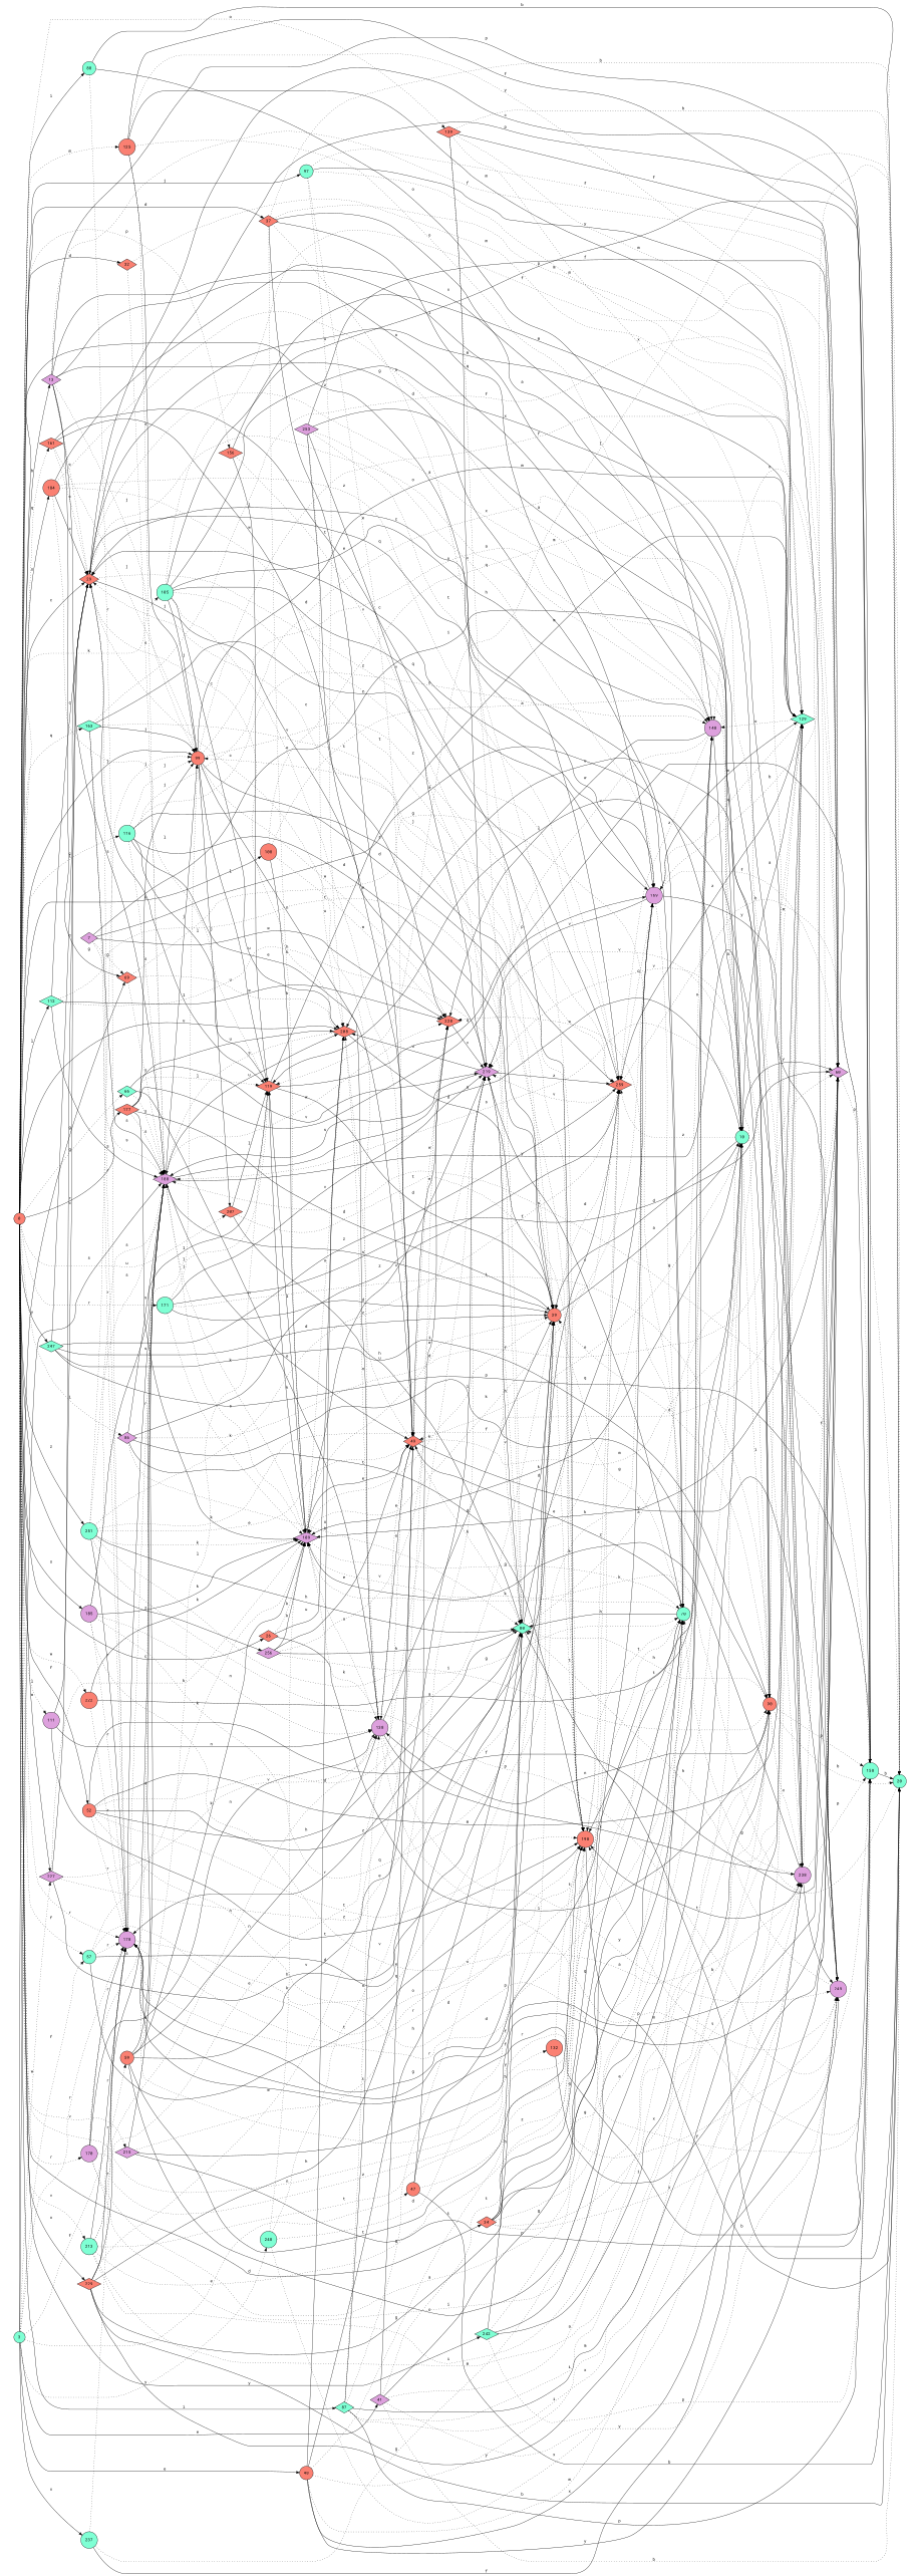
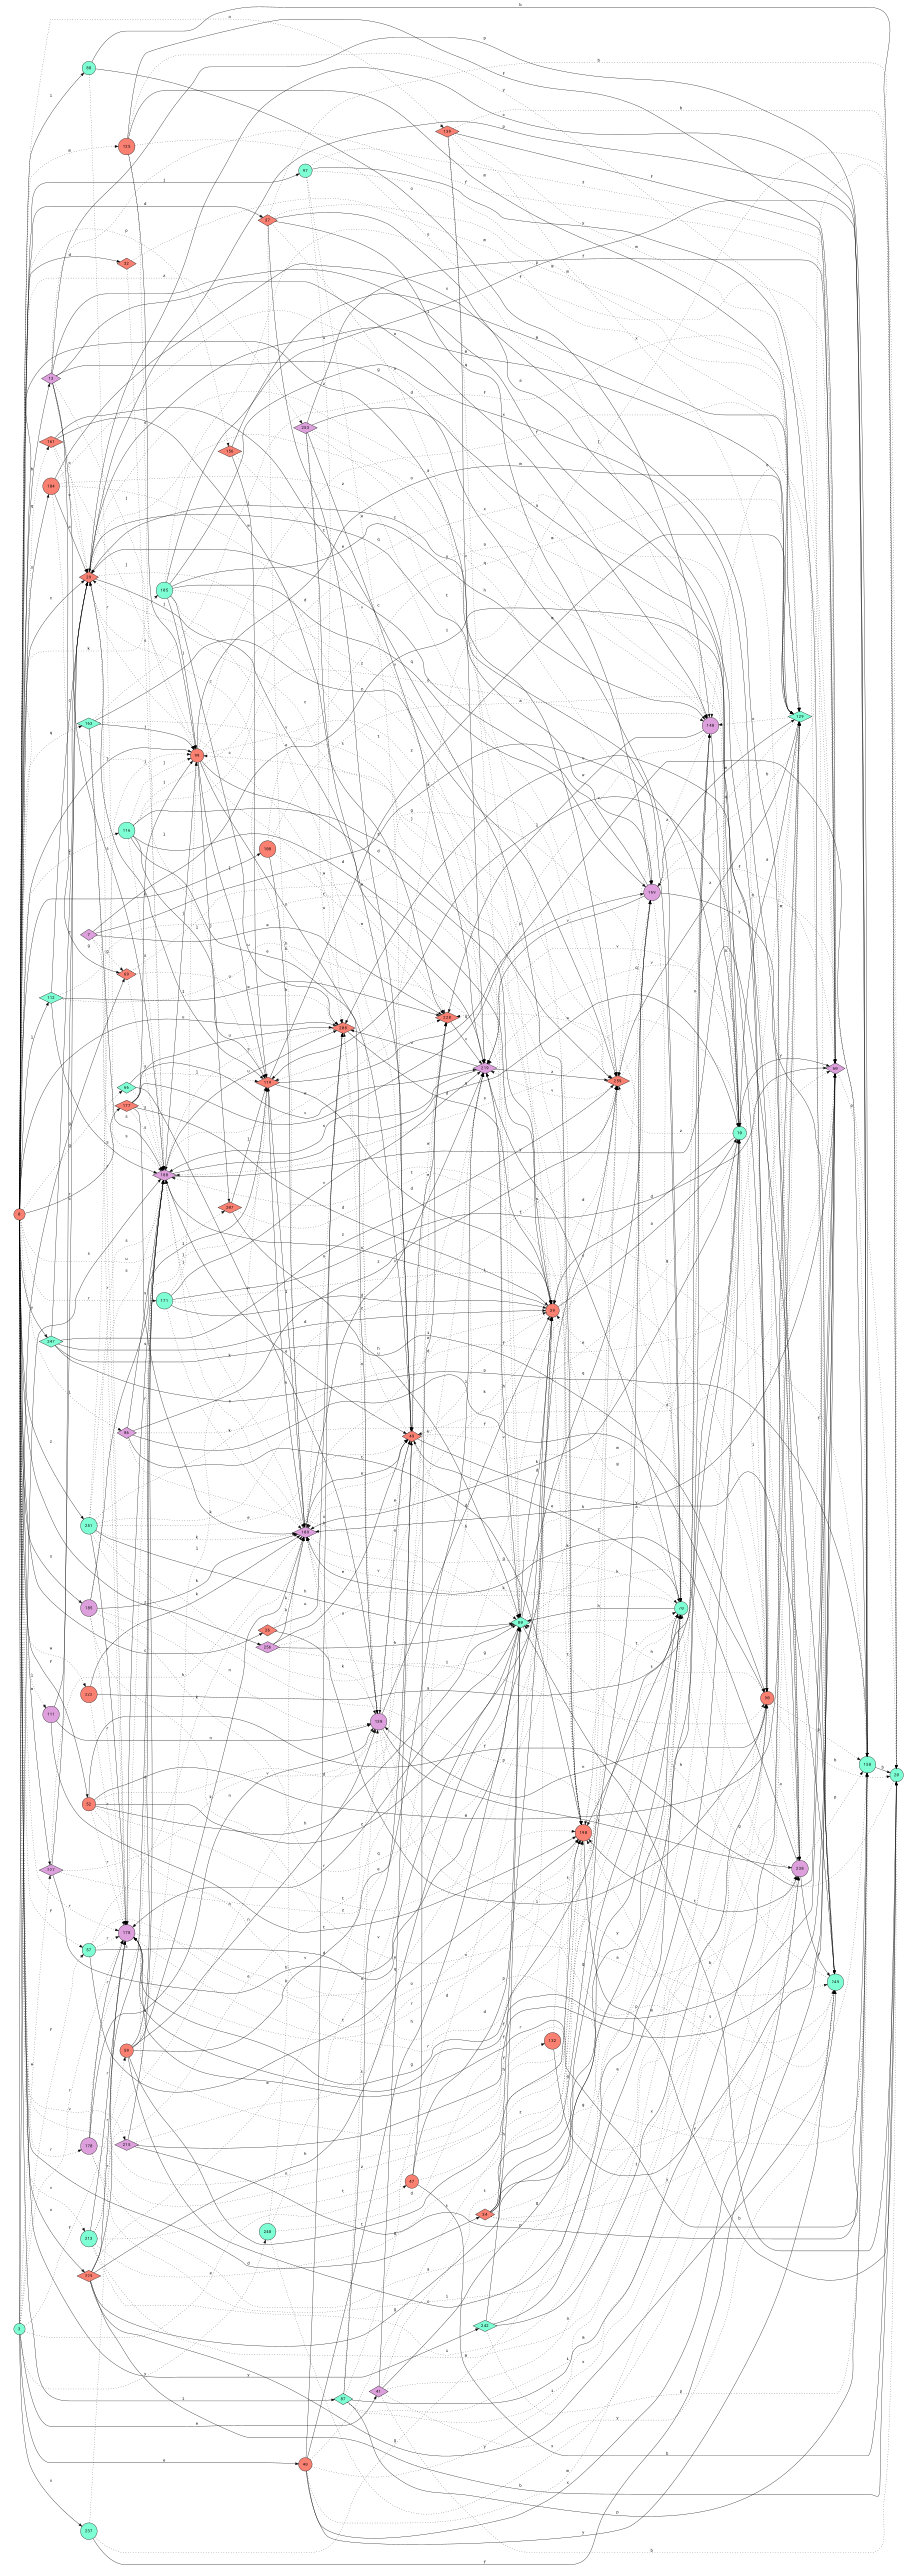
  strict digraph {
    fontname="Roboto Mono"
    rankdir=LR
    node [fillcolor=salmon fontname="Roboto Mono" shape=circle style=filled]
    edge [fontname="Roboto Mono" style=dotted]
    13 [fillcolor=plum shape=diamond]
    0
    26 [shape=diamond]
    29 [shape=diamond]
    32 [shape=diamond]
    34 [shape=diamond]
    37 [shape=diamond]
    52
    57 [fillcolor=aquamarine]
    66 [fillcolor=aquamarine shape=diamond]
    86 [fillcolor=plum shape=diamond]
    87 [fillcolor=aquamarine shape=diamond]
    88 [fillcolor=aquamarine]
    97 [fillcolor=aquamarine]
    99
    105 [fillcolor=aquamarine]
    108
    111 [fillcolor=plum]
    112 [fillcolor=aquamarine shape=diamond]
    116 [fillcolor=aquamarine]
    125
    132
    139 [shape=diamond]
    156 [shape=diamond]
    161 [shape=diamond]
    163 [fillcolor=aquamarine shape=diamond]
    170 [fillcolor=plum]
    171 [fillcolor=aquamarine]
    177 [shape=diamond]
    178 [fillcolor=plum]
    184
    185 [fillcolor=plum]
    207 [shape=diamond]
    208 [shape=diamond]
    213 [fillcolor=aquamarine]
    215 [fillcolor=plum shape=diamond]
    222
    227 [fillcolor=plum shape=diamond]
    229 [shape=diamond]
    242 [fillcolor=aquamarine shape=diamond]
    247 [fillcolor=aquamarine shape=diamond]
    251 [fillcolor=aquamarine]
    253 [fillcolor=plum shape=diamond]
    256 [fillcolor=plum shape=diamond]
    259 [shape=diamond]
    69 [shape=diamond]
    188 [fillcolor=plum shape=diamond]
    90
    60 [fillcolor=plum shape=diamond]
    70 [fillcolor=aquamarine]
    148 [fillcolor=plum]
    158 [fillcolor=aquamarine]
    109 [fillcolor=plum shape=diamond]
    10 [fillcolor=aquamarine]
    219 [fillcolor=plum shape=diamond]
    119 [shape=diamond]
    129 [fillcolor=aquamarine shape=diamond]
    169 [fillcolor=plum]
    80 [fillcolor=aquamarine shape=diamond]
    238 [fillcolor=plum]
-   249 [fillcolor=plum]
+   249 [fillcolor=aquamarine]
    39
    49 [shape=diamond]
    20 [fillcolor=aquamarine]
    198
    138 [fillcolor=plum]
    228 [shape=diamond]
    3 [fillcolor=aquamarine]
    41 [fillcolor=plum shape=diamond]
    47
    48
    59
    237 [fillcolor=aquamarine]
    248 [fillcolor=aquamarine]
    7 [fillcolor=plum shape=diamond]
    13 -> 29 [label=c]
    13 -> 99 [label=j]
    13 -> 69 [label=g style=solid]
    13 -> 188 [label=s style=solid]
    13 -> 90 [label=i style=solid]
    13 -> 60 [label=f]
    13 -> 70 [label=g style=solid]
    13 -> 148 [label=o style=solid]
    13 -> 158 [label=p style=solid]
    0 -> 13 [label=b style=solid]
    0 -> 26 [label=c style=solid]
    0 -> 29 [label=c style=solid]
    0 -> 32 [label=d style=solid]
    0 -> 34 [label=d style=solid]
    0 -> 37 [label=d style=solid]
    0 -> 52 [label=f style=solid]
    0 -> 57 [label=f]
    0 -> 66 [label=g]
    0 -> 86 [label=i]
    0 -> 87 [label=i style=solid]
    0 -> 88 [label=i style=solid]
    0 -> 97 [label=j style=solid]
    0 -> 99 [label=j style=solid]
    0 -> 105 [label=k]
    0 -> 108 [label=k style=solid]
    0 -> 111 [label=l]
    0 -> 112 [label=l style=solid]
    0 -> 116 [label=l]
    0 -> 125 [label=m]
    0 -> 132 [label=n]
    0 -> 139 [label=o]
    0 -> 156 [label=p]
    0 -> 161 [label=q]
    0 -> 163 [label=q]
    0 -> 170 [label=r]
    0 -> 171 [label=r]
    0 -> 177 [label=r style=solid]
    0 -> 178 [label=r]
    0 -> 184 [label=s style=solid]
    0 -> 185 [label=s style=solid]
    0 -> 207 [label=u]
    0 -> 208 [label=u style=solid]
    0 -> 213 [label=v]
    0 -> 215 [label=v]
    0 -> 222 [label=w]
    0 -> 227 [label=w style=solid]
    0 -> 229 [label=x style=solid]
    0 -> 242 [label=y style=solid]
    0 -> 247 [label=y style=solid]
    0 -> 251 [label=z style=solid]
+   0 -> 253 [label=z]
    0 -> 256 [label=z style=solid]
    0 -> 259 [label=z style=solid]
    26 -> 208 [label=u style=solid]
    26 -> 90 [label=i style=solid]
    26 -> 109 [label=k]
    29 -> 178 [label=r]
    29 -> 259 [label=z]
    29 -> 148 [label=o]
    29 -> 158 [label=p style=solid]
    29 -> 10 [label=a]
    29 -> 219 [label=v style=solid]
    29 -> 119 [label=l style=solid]
    29 -> 129 [label=m style=solid]
    29 -> 169 [label=q style=solid]
    32 -> 188 [label=s]
    32 -> 129 [label=m]
    34 -> 70 [label=g style=solid]
    34 -> 10 [label=a style=solid]
    34 -> 129 [label=m]
    34 -> 169 [label=q style=solid]
    34 -> 80 [label=h style=solid]
    34 -> 238 [label=x]
    34 -> 249 [label=y]
    37 -> 109 [label=k]
    37 -> 10 [label=a style=solid]
    37 -> 129 [label=m]
    37 -> 169 [label=q style=solid]
    37 -> 39 [label=d]
    37 -> 49 [label=e style=solid]
    37 -> 20 [label=b]
    52 -> 178 [label=r]
    52 -> 259 [label=z style=solid]
    52 -> 60 [label=f style=solid]
    52 -> 158 [label=p]
    52 -> 129 [label=m style=solid]
    52 -> 80 [label=h style=solid]
    52 -> 39 [label=d]
    52 -> 198 [label=t]
    57 -> 178 [label=r]
    57 -> 148 [label=o]
    57 -> 109 [label=k]
    57 -> 39 [label=d style=solid]
    57 -> 198 [label=t style=solid]
    66 -> 188 [label=s]
    66 -> 219 [label=v style=solid]
    66 -> 138 [label=n style=solid]
    86 -> 259 [label=z style=solid]
    86 -> 188 [label=s style=solid]
    86 -> 90 [label=i style=solid]
    86 -> 60 [label=f]
    86 -> 80 [label=h]
    86 -> 198 [label=t style=solid]
    87 -> 90 [label=i]
    87 -> 158 [label=p style=solid]
    87 -> 129 [label=m style=solid]
    87 -> 238 [label=x]
    87 -> 39 [label=d]
    87 -> 49 [label=e style=solid]
    87 -> 138 [label=n]
    88 -> 178 [label=r]
    88 -> 148 [label=o style=solid]
    88 -> 20 [label=b style=solid]
    97 -> 208 [label=u]
    97 -> 60 [label=f]
    97 -> 129 [label=m]
    97 -> 249 [label=y style=solid]
    97 -> 49 [label=e]
    99 -> 207 [label=j style=solid]
    99 -> 259 [label=z]
    99 -> 60 [label=f]
    99 -> 10 [label=a]
    99 -> 119 [label=l style=solid]
    99 -> 129 [label=m style=solid]
    99 -> 39 [label=d style=solid]
    99 -> 138 [label=n style=solid]
    99 -> 228 [label=w]
    105 -> 99 [label=j style=solid]
    105 -> 208 [label=u style=solid]
    105 -> 60 [label=f]
    105 -> 148 [label=o style=solid]
    105 -> 158 [label=p style=solid]
    105 -> 169 [label=q style=solid]
    105 -> 238 [label=x style=solid]
    105 -> 49 [label=e]
    105 -> 198 [label=t]
    108 -> 109 [label=k style=solid]
    108 -> 10 [label=a]
    108 -> 129 [label=m]
    108 -> 228 [label=w]
    111 -> 29 [label=c style=solid]
    111 -> 198 [label=t style=solid]
    111 -> 138 [label=n style=solid]
    112 -> 29 [label=c style=solid]
    112 -> 188 [label=s style=solid]
    112 -> 80 [label=h]
    112 -> 198 [label=t]
    112 -> 228 [label=w style=solid]
    116 -> 99 [label=j]
    116 -> 259 [label=z style=solid]
    116 -> 188 [label=s]
    116 -> 148 [label=o]
    116 -> 119 [label=l style=solid]
    116 -> 238 [label=x]
    116 -> 39 [label=d style=solid]
    116 -> 49 [label=e style=solid]
    125 -> 99 [label=j style=solid]
    125 -> 188 [label=s]
    125 -> 60 [label=f style=solid]
    125 -> 148 [label=o]
    125 -> 129 [label=m style=solid]
    125 -> 249 [label=y]
    132 -> 60 [label=f style=solid]
    132 -> 198 [label=t]
    139 -> 60 [label=f style=solid]
    139 -> 219 [label=v style=solid]
    139 -> 129 [label=m]
    139 -> 80 [label=h]
    139 -> 238 [label=x]
    139 -> 20 [label=b]
    156 -> 219 [label=v]
    156 -> 119 [label=l style=solid]
    156 -> 129 [label=m style=solid]
    161 -> 29 [label=c]
    161 -> 99 [label=j]
    161 -> 198 [label=t style=solid]
    161 -> 228 [label=w style=solid]
    163 -> 99 [label=j style=solid]
    163 -> 178 [label=r]
    163 -> 259 [label=z style=solid]
    163 -> 188 [label=s style=solid]
    163 -> 60 [label=f]
    163 -> 198 [label=t]
    170 -> 178 [label=r style=solid]
    170 -> 259 [label=z]
    170 -> 90 [label=i]
    170 -> 10 [label=a]
    170 -> 119 [label=l]
    170 -> 138 [label=n style=solid]
    171 -> 99 [label=j]
    171 -> 90 [label=i]
    171 -> 60 [label=f style=solid]
    171 -> 109 [label=k]
    171 -> 219 [label=v style=solid]
    171 -> 39 [label=d style=solid]
    177 -> 99 [label=j style=solid]
    177 -> 208 [label=u style=solid]
    177 -> 188 [label=s]
    177 -> 158 [label=p style=solid]
    177 -> 109 [label=k style=solid]
    177 -> 119 [label=l]
    177 -> 39 [label=d style=solid]
    178 -> 188 [label=s style=solid]
    178 -> 60 [label=f style=solid]
    178 -> 70 [label=g style=solid]
    178 -> 169 [label=q]
    178 -> 249 [label=y]
    184 -> 29 [label=c style=solid]
    184 -> 259 [label=z]
    184 -> 148 [label=o]
    184 -> 119 [label=l]
    184 -> 238 [label=x style=solid]
    184 -> 39 [label=d]
    185 -> 178 [label=r]
    185 -> 188 [label=s]
    185 -> 109 [label=k style=solid]
    185 -> 119 [label=l style=solid]
    185 -> 169 [label=q]
    185 -> 238 [label=x]
    185 -> 138 [label=n]
    207 -> 119 [label=l style=solid]
    207 -> 80 [label=h style=solid]
    207 -> 198 [label=t]
    208 -> 29 [label=c]
    208 -> 188 [label=s]
    208 -> 39 [label=d style=solid]
    208 -> 138 [label=n]
    213 -> 178 [label=r style=solid]
    213 -> 90 [label=i]
    213 -> 70 [label=g]
    213 -> 129 [label=m]
    213 -> 49 [label=e]
    213 -> 198 [label=t]
    213 -> 138 [label=n]
    215 -> 188 [label=s style=solid]
    215 -> 60 [label=f style=solid]
    215 -> 158 [label=p style=solid]
    215 -> 198 [label=t]
    222 -> 178 [label=r]
    222 -> 109 [label=k style=solid]
    222 -> 10 [label=a style=solid]
    227 -> 29 [label=c style=solid]
    227 -> 259 [label=z]
    227 -> 109 [label=k]
    227 -> 219 [label=v]
    227 -> 80 [label=h style=solid]
    229 -> 178 [label=r style=solid]
    229 -> 188 [label=s style=solid]
    229 -> 70 [label=g style=solid]
    229 -> 80 [label=h style=solid]
    229 -> 249 [label=y style=solid]
    229 -> 20 [label=b style=solid]
    229 -> 228 [label=w]
    242 -> 90 [label=i style=solid]
    242 -> 70 [label=g]
    242 -> 158 [label=p]
    242 -> 10 [label=a style=solid]
    242 -> 80 [label=h style=solid]
    247 -> 29 [label=c style=solid]
    247 -> 259 [label=z style=solid]
    247 -> 90 [label=i style=solid]
    247 -> 158 [label=p style=solid]
    247 -> 39 [label=d style=solid]
    251 -> 99 [label=j]
    251 -> 178 [label=r style=solid]
    251 -> 259 [label=z]
    251 -> 188 [label=s]
    251 -> 90 [label=i]
    251 -> 60 [label=f]
    251 -> 158 [label=p]
    251 -> 109 [label=k]
    251 -> 80 [label=h style=solid]
    251 -> 49 [label=e]
    253 -> 208 [label=u]
    253 -> 60 [label=f style=solid]
    253 -> 10 [label=a style=solid]
    253 -> 219 [label=v style=solid]
    253 -> 169 [label=q]
    253 -> 49 [label=e style=solid]
    253 -> 198 [label=t]
    256 -> 70 [label=g]
    256 -> 109 [label=k style=solid]
    256 -> 219 [label=v]
    256 -> 80 [label=h style=solid]
    256 -> 49 [label=e style=solid]
    259 -> 99 [label=j]
    259 -> 219 [label=v]
    259 -> 169 [label=q]
    259 -> 39 [label=d]
    259 -> 20 [label=b]
    69 -> 208 [label=u]
    69 -> 188 [label=s]
    69 -> 70 [label=g]
    188 -> 99 [label=j style=solid]
    188 -> 178 [label=r]
    188 -> 208 [label=u style=solid]
    188 -> 109 [label=k]
    188 -> 10 [label=a style=solid]
    188 -> 249 [label=y style=solid]
    188 -> 49 [label=e style=solid]
    188 -> 228 [label=w]
    90 -> 188 [label=s]
    90 -> 158 [label=p]
    90 -> 119 [label=l style=solid]
    90 -> 129 [label=m]
    90 -> 80 [label=h]
    90 -> 238 [label=x]
    90 -> 39 [label=d]
    90 -> 20 [label=b]
    90 -> 138 [label=n style=solid]
    60 -> 158 [label=p]
    60 -> 109 [label=k style=solid]
    70 -> 29 [label=c style=solid]
    70 -> 178 [label=r]
    70 -> 148 [label=o]
    70 -> 109 [label=k]
    70 -> 219 [label=v style=solid]
    70 -> 80 [label=h style=solid]
    70 -> 49 [label=e style=solid]
    70 -> 198 [label=t]
    70 -> 228 [label=w]
    148 -> 178 [label=r]
    148 -> 259 [label=z]
    148 -> 10 [label=a style=solid]
    148 -> 219 [label=v]
    148 -> 198 [label=t style=solid]
    148 -> 228 [label=w style=solid]
    158 -> 29 [label=c style=solid]
    158 -> 178 [label=r style=solid]
    158 -> 188 [label=s]
    158 -> 20 [label=b style=solid]
    109 -> 208 [label=u]
    109 -> 188 [label=s]
    109 -> 70 [label=g]
    109 -> 219 [label=v style=solid]
    109 -> 119 [label=l style=solid]
    109 -> 39 [label=d]
    109 -> 49 [label=e style=solid]
    109 -> 138 [label=n]
    10 -> 259 [label=z]
    10 -> 90 [label=i]
    10 -> 60 [label=f style=solid]
    10 -> 109 [label=k style=solid]
    10 -> 219 [label=v]
    10 -> 39 [label=d style=solid]
    10 -> 49 [label=e]
    219 -> 208 [label=u style=solid]
    219 -> 259 [label=z style=solid]
    219 -> 188 [label=s style=solid]
    219 -> 80 [label=h style=solid]
    119 -> 109 [label=k style=solid]
    119 -> 129 [label=m style=solid]
    119 -> 169 [label=q style=solid]
    119 -> 39 [label=d style=solid]
    129 -> 259 [label=z style=solid]
    129 -> 148 [label=o]
    129 -> 10 [label=a style=solid]
    129 -> 169 [label=q]
    169 -> 29 [label=c style=solid]
    169 -> 60 [label=f]
    169 -> 70 [label=g]
    169 -> 109 [label=k]
    169 -> 219 [label=v style=solid]
    169 -> 129 [label=m style=solid]
    169 -> 249 [label=y style=solid]
    169 -> 20 [label=b]
    80 -> 29 [label=c]
    80 -> 178 [label=r style=solid]
    80 -> 10 [label=a]
    80 -> 219 [label=v]
    80 -> 169 [label=q style=solid]
    80 -> 39 [label=d style=solid]
    80 -> 20 [label=b style=solid]
    238 -> 208 [label=u style=solid]
    238 -> 60 [label=f]
    238 -> 70 [label=g]
    238 -> 158 [label=p]
    238 -> 109 [label=k style=solid]
    238 -> 219 [label=v]
    238 -> 249 [label=y style=solid]
    238 -> 198 [label=t style=solid]
    249 -> 148 [label=o]
    249 -> 80 [label=h]
    249 -> 198 [label=t]
    39 -> 188 [label=s style=solid]
    39 -> 70 [label=g]
    39 -> 109 [label=k]
    39 -> 10 [label=a style=solid]
    39 -> 198 [label=t]
    49 -> 208 [label=u]
    49 -> 129 [label=m]
    49 -> 80 [label=h]
    49 -> 249 [label=y style=solid]
    49 -> 138 [label=n style=solid]
    49 -> 228 [label=w]
    20 -> 109 [label=k]
    20 -> 119 [label=l]
    198 -> 259 [label=z]
    198 -> 20 [label=b style=solid]
    138 -> 29 [label=c]
    138 -> 158 [label=p]
    138 -> 109 [label=k]
    138 -> 238 [label=x style=solid]
    138 -> 249 [label=y]
    138 -> 39 [label=d style=solid]
    138 -> 49 [label=e]
    228 -> 219 [label=v style=solid]
    228 -> 49 [label=e style=solid]
    3 -> 57 [label=f]
    3 -> 178 [label=r]
    3 -> 227 [label=w]
    3 -> 69 [label=g style=solid]
    3 -> 188 [label=s style=solid]
    3 -> 41 [label=e style=solid]
    3 -> 47 [label=e]
    3 -> 48 [label=e style=solid]
    3 -> 59 [label=f]
    3 -> 237 [label=x style=solid]
    3 -> 248 [label=y]
    41 -> 70 [label=g style=solid]
    41 -> 10 [label=a]
    41 -> 249 [label=y]
    41 -> 49 [label=e style=solid]
    41 -> 20 [label=b]
    41 -> 198 [label=t]
    47 -> 259 [label=z]
    47 -> 39 [label=d style=solid]
    47 -> 20 [label=b style=solid]
    47 -> 228 [label=w style=solid]
    48 -> 208 [label=u style=solid]
    48 -> 90 [label=i]
    48 -> 129 [label=m]
    48 -> 80 [label=h style=solid]
    48 -> 238 [label=x style=solid]
    48 -> 249 [label=y style=solid]
    48 -> 198 [label=t]
    59 -> 188 [label=s style=solid]
    59 -> 148 [label=o style=solid]
    59 -> 109 [label=k style=solid]
    59 -> 219 [label=v style=solid]
    59 -> 119 [label=l]
    59 -> 198 [label=t style=solid]
    59 -> 138 [label=n style=solid]
    237 -> 178 [label=r]
    237 -> 60 [label=f style=solid]
    237 -> 70 [label=g]
    248 -> 109 [label=k]
    248 -> 219 [label=v]
    248 -> 238 [label=x]
    248 -> 39 [label=d]
    7 -> 69 [label=g]
    7 -> 188 [label=s]
    7 -> 90 [label=i style=solid]
    7 -> 10 [label=a style=solid]
    7 -> 228 [label=w style=solid]
  }
